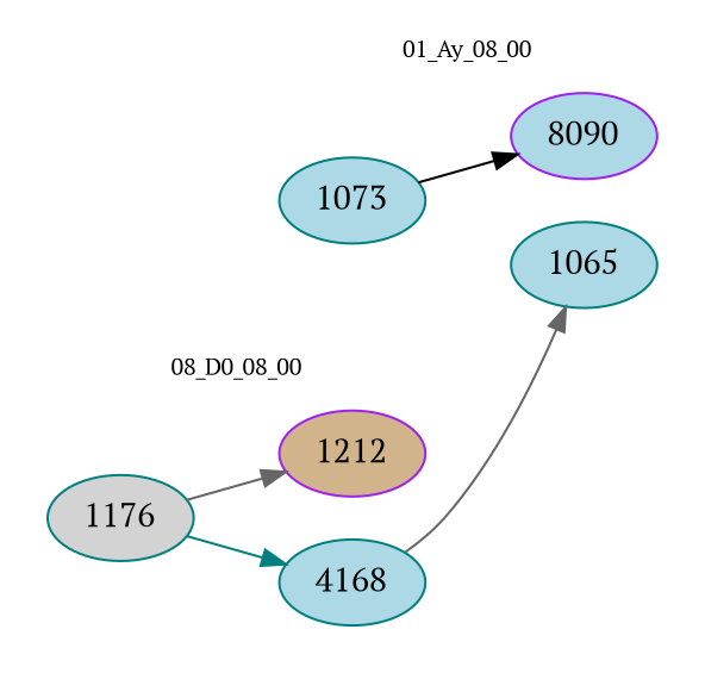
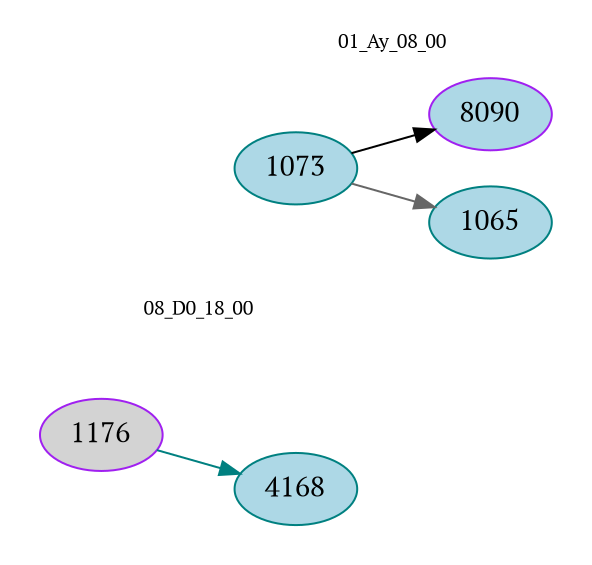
  digraph {
    fontname="PT Serif"
    rankdir=LR
    node [color=teal fillcolor=lightblue fontname="PT Serif" style=filled]
    edge [color=gray40 fontname="PT Serif"]
    n1 [label=1073]
    n2 [label=1065]
    n3 [color=purple label=8090]
-   n4 [fillcolor=lightgrey label=1176]
+   n4 [color=purple fillcolor=lightgrey label=1176]
    n5 [label=4168]
-   n6 [color=purple fillcolor=tan label=1212]
    subgraph cluster_1 {
      color=white
      fontsize=10
      label="01_Ay_08_00"
      n1
      n2
      n3
    }
    subgraph cluster_2 {
      color=white
      fontsize=10
-     label="08_D0_08_00"
+     label="08_D0_18_00"
      n4
      n5
-     n6
    }
-   n5 -> n2
+   n1 -> n2
    n1 -> n3 [color=black]
    n4 -> n5 [color=teal]
-   n4 -> n6
  }
